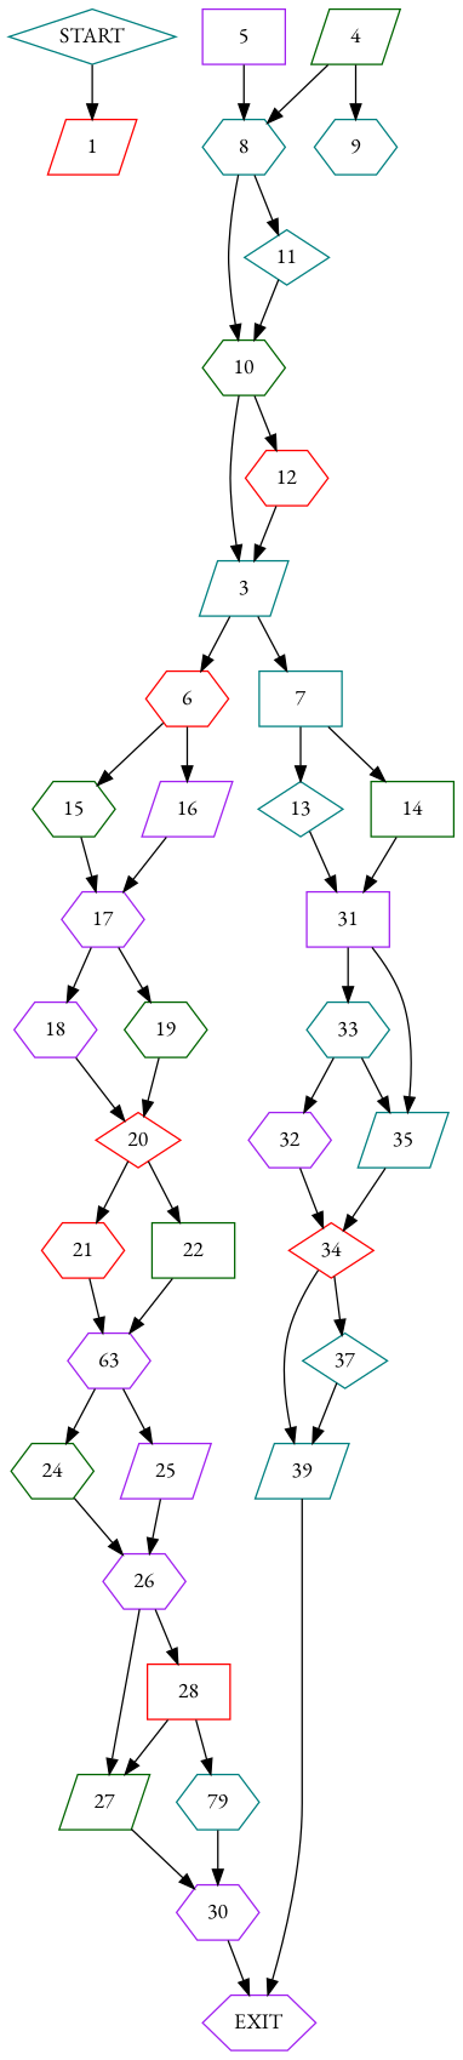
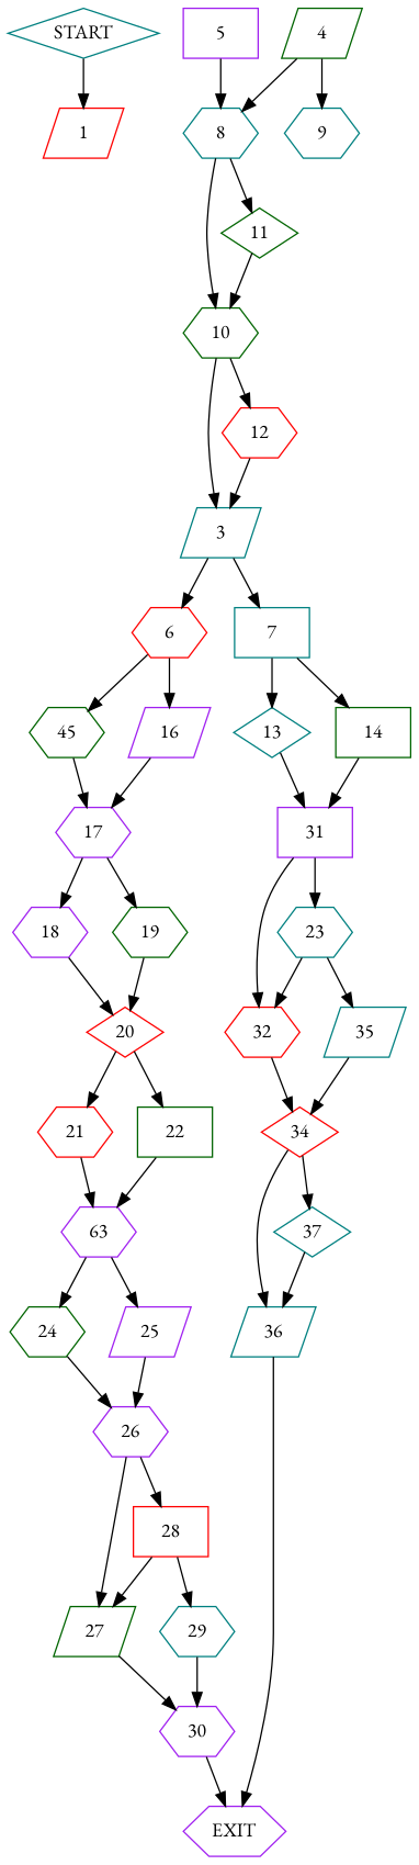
  digraph {
    fontname="EB Garamond"
    node [color=teal fontname="EB Garamond" shape=hexagon]
    edge [fontname="EB Garamond"]
    n1 [label=START shape=diamond]
    1 [color=red shape=parallelogram]
    n3 [color=purple label=EXIT]
    3 [shape=parallelogram]
    6 [color=red]
    7 [shape=box]
    4 [color=darkgreen shape=parallelogram]
    8
    9
    5 [color=purple shape=box]
-   15 [color=darkgreen]
+   15 [color=darkgreen label=45]
    16 [color=purple shape=parallelogram]
    13 [shape=diamond]
    14 [color=darkgreen shape=box]
    10 [color=darkgreen]
-   11 [shape=diamond]
+   11 [color=darkgreen shape=diamond]
    17 [color=purple]
    31 [color=purple shape=box]
    12 [color=red]
-   32 [color=purple]
-   33
+   32 [color=red]
+   33 [label=23]
    18 [color=purple]
    19 [color=darkgreen]
    20 [color=red shape=diamond]
    21 [color=red]
    22 [color=darkgreen shape=box]
    n27 [color=purple label=63]
    24 [color=darkgreen]
    25 [color=purple shape=parallelogram]
    26 [color=purple]
    27 [color=darkgreen shape=parallelogram]
    28 [color=red shape=box]
    30 [color=purple]
-   29 [label=79]
+   29
    34 [color=red shape=diamond]
    35 [shape=parallelogram]
-   36 [shape=parallelogram label=39]
+   36 [shape=parallelogram]
    37 [shape=diamond]
    n1 -> 1
    3 -> 6
    3 -> 7
    6 -> 15
    6 -> 16
    7 -> 13
    7 -> 14
    4 -> 8
    4 -> 9
    8 -> 10
    8 -> 11
    5 -> 8
    15 -> 17
    16 -> 17
    13 -> 31
    14 -> 31
    10 -> 3
    10 -> 12
    11 -> 10
    17 -> 18
    17 -> 19
-   31 -> 35
+   31 -> 32
    31 -> 33
    12 -> 3
    32 -> 34
    33 -> 32
    33 -> 35
    18 -> 20
    19 -> 20
    20 -> 21
    20 -> 22
    21 -> n27
    22 -> n27
    n27 -> 24
    n27 -> 25
    24 -> 26
    25 -> 26
    26 -> 27
    26 -> 28
    27 -> 30
    28 -> 27
    28 -> 29
    30 -> n3
    29 -> 30
    34 -> 36
    34 -> 37
    35 -> 34
    36 -> n3
    37 -> 36
  }
